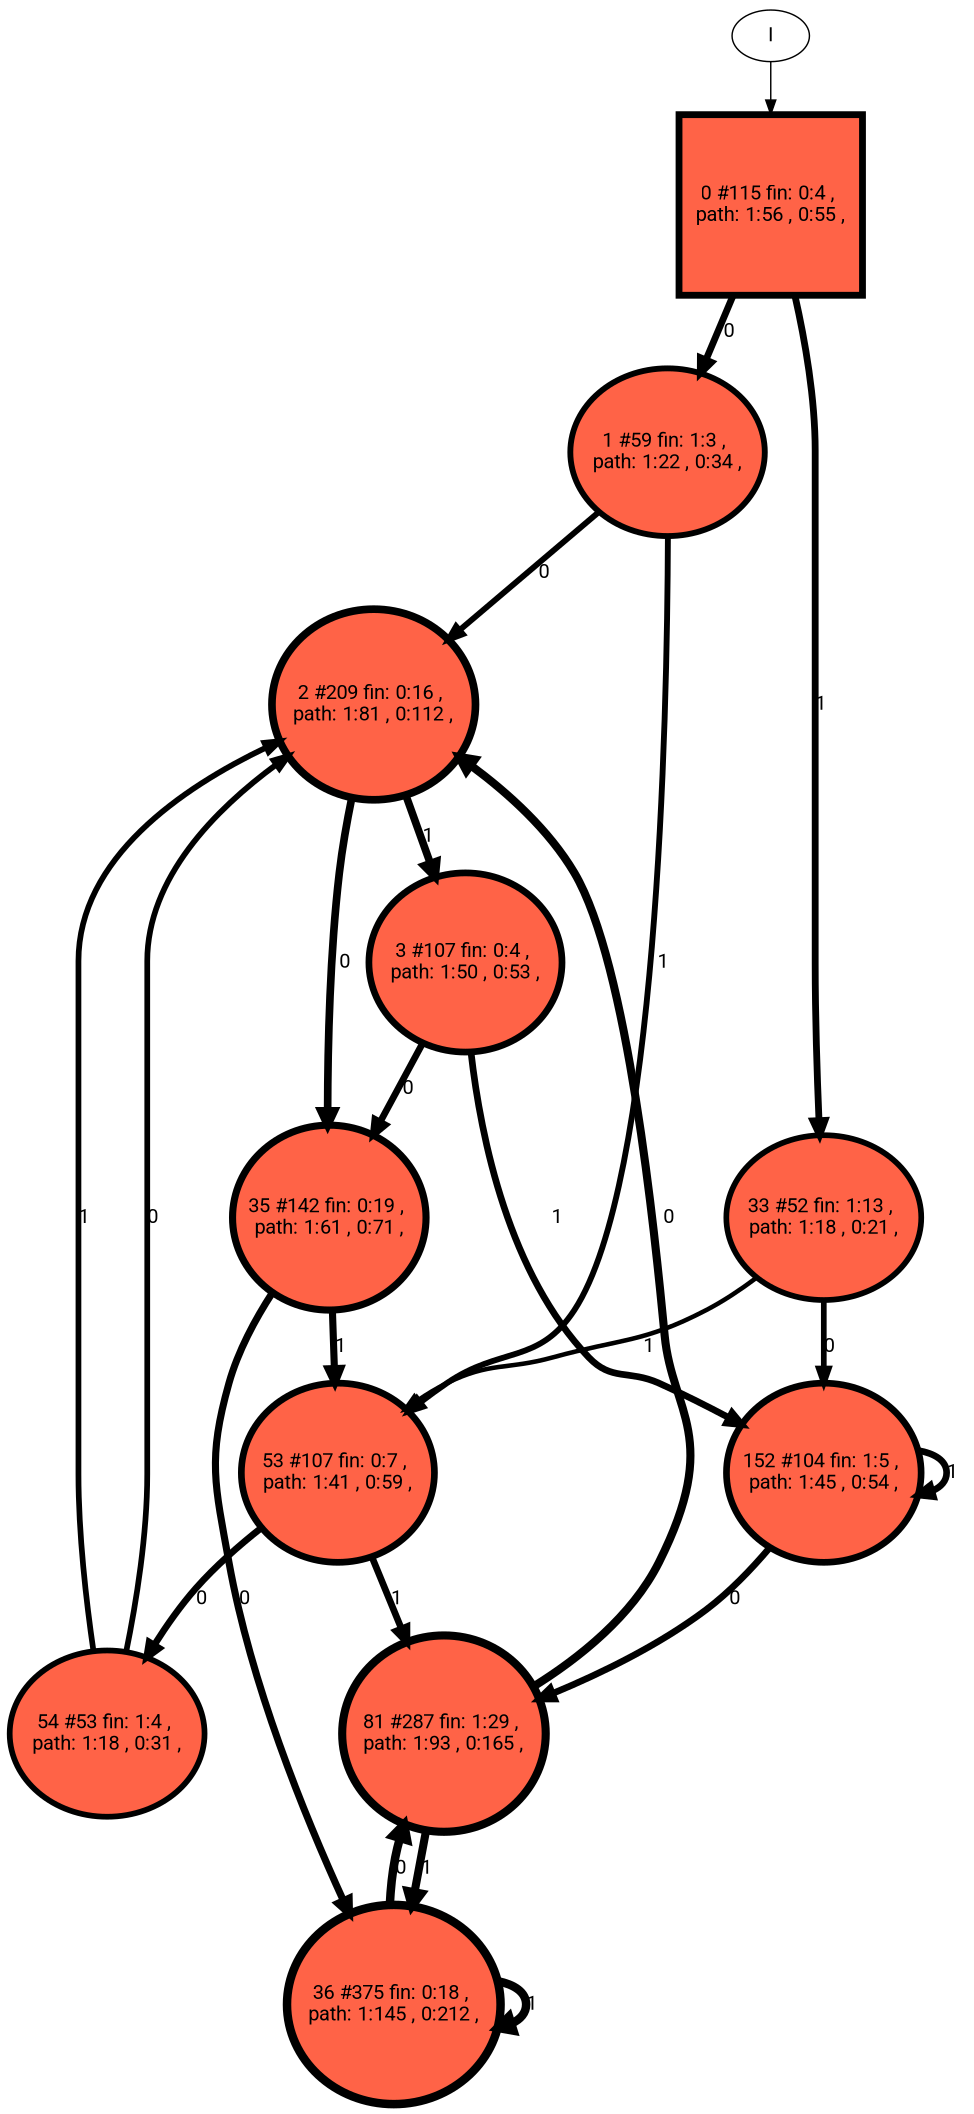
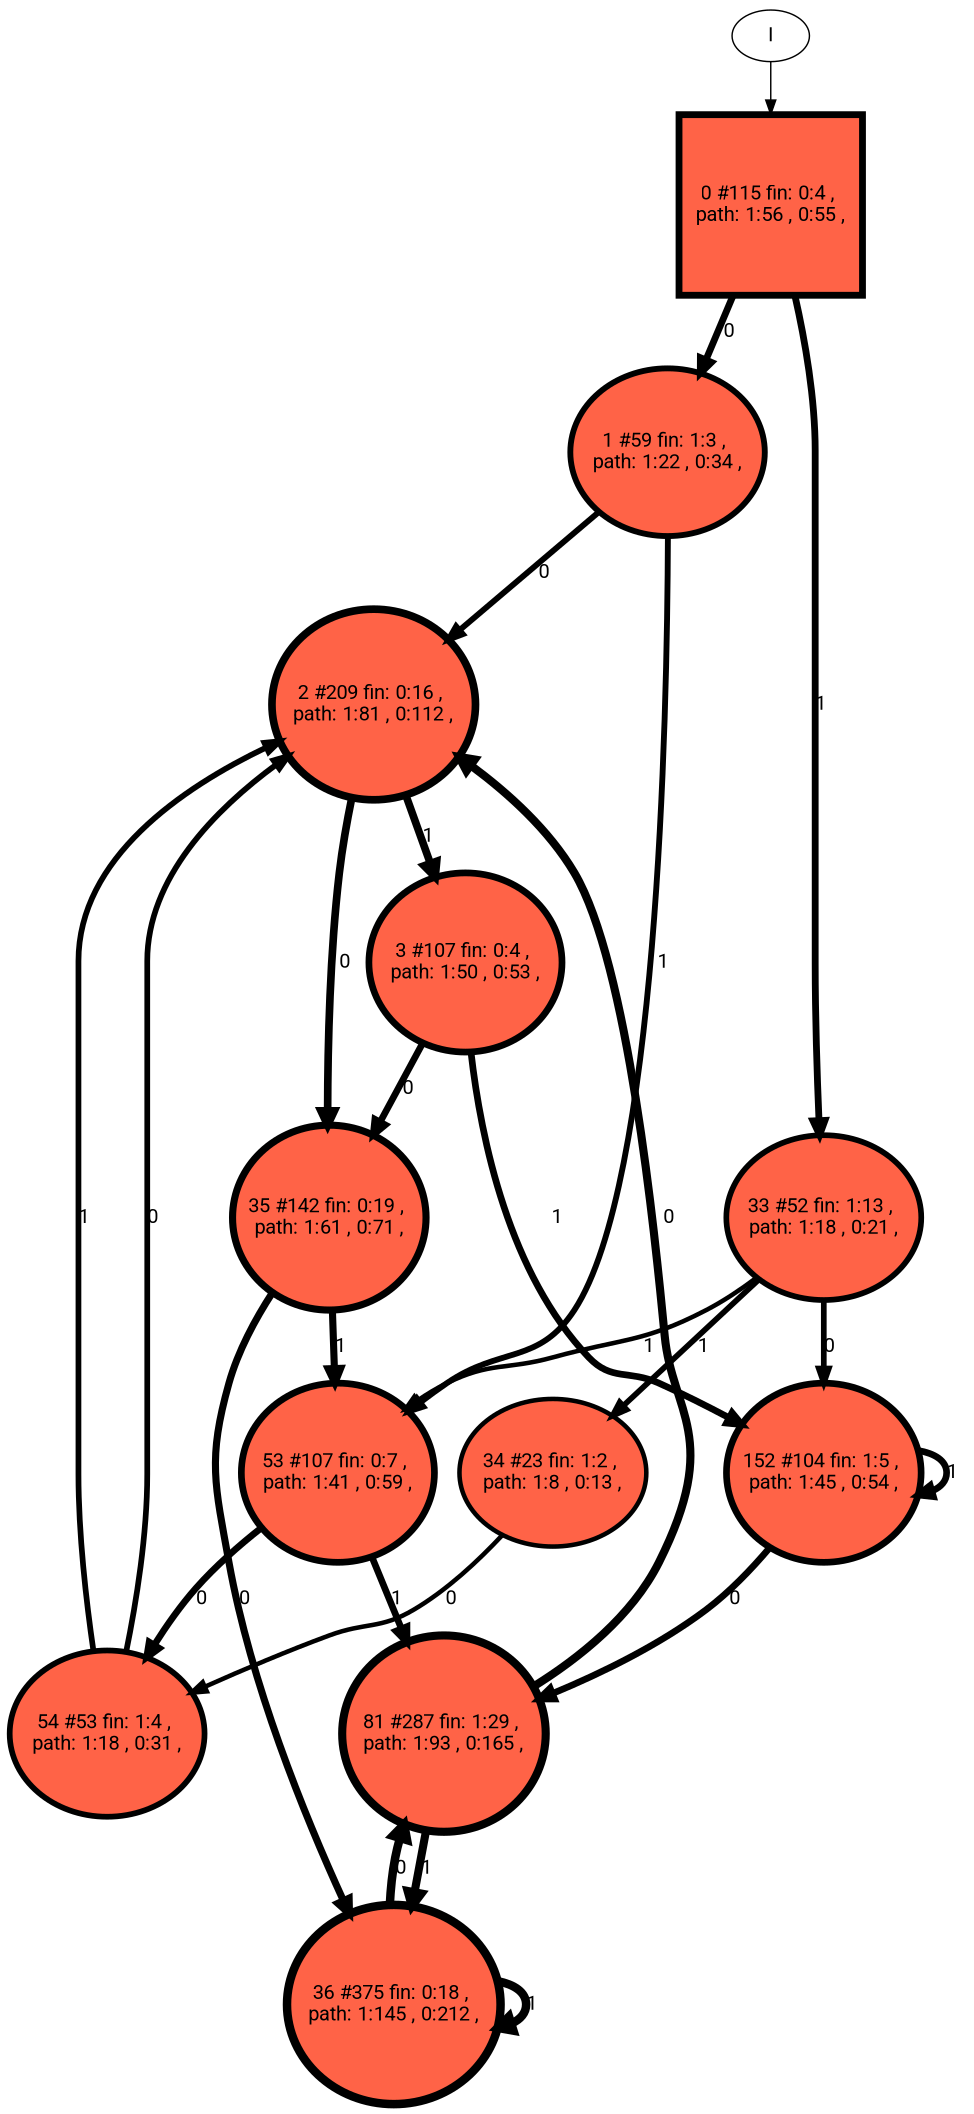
  digraph {
    fontname=Roboto
    node [fillcolor=tomato fontname=Roboto penwidth=4.68213 style=filled]
    edge [fontname=Roboto penwidth=4.68213]
    n1 [height=1.74982 label="0 #115 fin: 0:4 , \n path: 1:56 , 0:55 , " penwidth=4.75359 shape=box width=1.74982]
    n2 [height=1.62813 label="1 #59 fin: 1:3 , \n path: 1:22 , 0:34 , " penwidth=4.09434 width=1.62813]
    n3 [height=1.60348 label="33 #52 fin: 1:13 , \n path: 1:18 , 0:21 , " penwidth=3.97029 width=1.60348]
    n4 [height=1.848 label="2 #209 fin: 0:16 , \n path: 1:81 , 0:112 , " penwidth=5.34711 width=1.848]
    n5 [height=1.73733 label="53 #107 fin: 0:7 , \n path: 1:41 , 0:59 , " width=1.73733]
    n6 [height=1.73236 label="152 #104 fin: 1:5 , \n path: 1:45 , 0:54 , " penwidth=4.65396 width=1.73236]
+   n7 [height=1.42985 label="34 #23 fin: 1:2 , \n path: 1:8 , 0:13 , " penwidth=3.17805 width=1.42985]
    I [fillcolor="" penwidth="" style=""]
    n9 [height=1.78555 label="35 #142 fin: 0:19 , \n path: 1:61 , 0:71 , " penwidth=4.96284 width=1.78555]
    n10 [height=1.73733 label="3 #107 fin: 0:4 , \n path: 1:50 , 0:53 , " width=1.73733]
    n11 [height=1.60723 label="54 #53 fin: 1:4 , \n path: 1:18 , 0:31 , " penwidth=3.98898 width=1.60723]
    n12 [height=1.89656 label="81 #287 fin: 1:29 , \n path: 1:93 , 0:165 , " penwidth=5.66296 width=1.89656]
    n13 [height=1.9358 label="36 #375 fin: 0:18 , \n path: 1:145 , 0:212 , " penwidth=5.92959 width=1.9358]
    n1 -> n2 [label="0 " penwidth=4.75359]
    n1 -> n3 [label="1 " penwidth=4.75359]
    n2 -> n4 [label="0 " penwidth=4.09434]
    n2 -> n5 [label="1 " penwidth=4.09434]
    n3 -> n5 [label="1 " penwidth=3.17805]
    n3 -> n6 [label="0 " penwidth=3.97029]
+   n3 -> n7 [label="1 " penwidth=3.97029]
    n4 -> n9 [label="0 " penwidth=5.34711]
    n4 -> n10 [label="1 " penwidth=5.34711]
    n5 -> n11 [label="0 "]
    n5 -> n12 [label="1 "]
    n6 -> n6 [label="1 " penwidth=4.65396]
    n6 -> n12 [label="0 " penwidth=4.65396]
+   n7 -> n11 [label="0 " penwidth=3.17805]
    I -> n1 [penwidth=""]
    n9 -> n5 [label="1 " penwidth=4.96284]
    n9 -> n13 [label="0 " penwidth=4.96284]
    n10 -> n6 [label="1 "]
    n10 -> n9 [label="0 "]
    n11 -> n4 [label="0 " penwidth=3.98898]
    n11 -> n4 [label="1 " penwidth=3.98898]
    n12 -> n4 [label="0 " penwidth=5.66296]
    n12 -> n13 [label="1 " penwidth=5.66296]
    n13 -> n12 [label="0 " penwidth=5.92959]
    n13 -> n13 [label="1 " penwidth=5.92959]
  }
